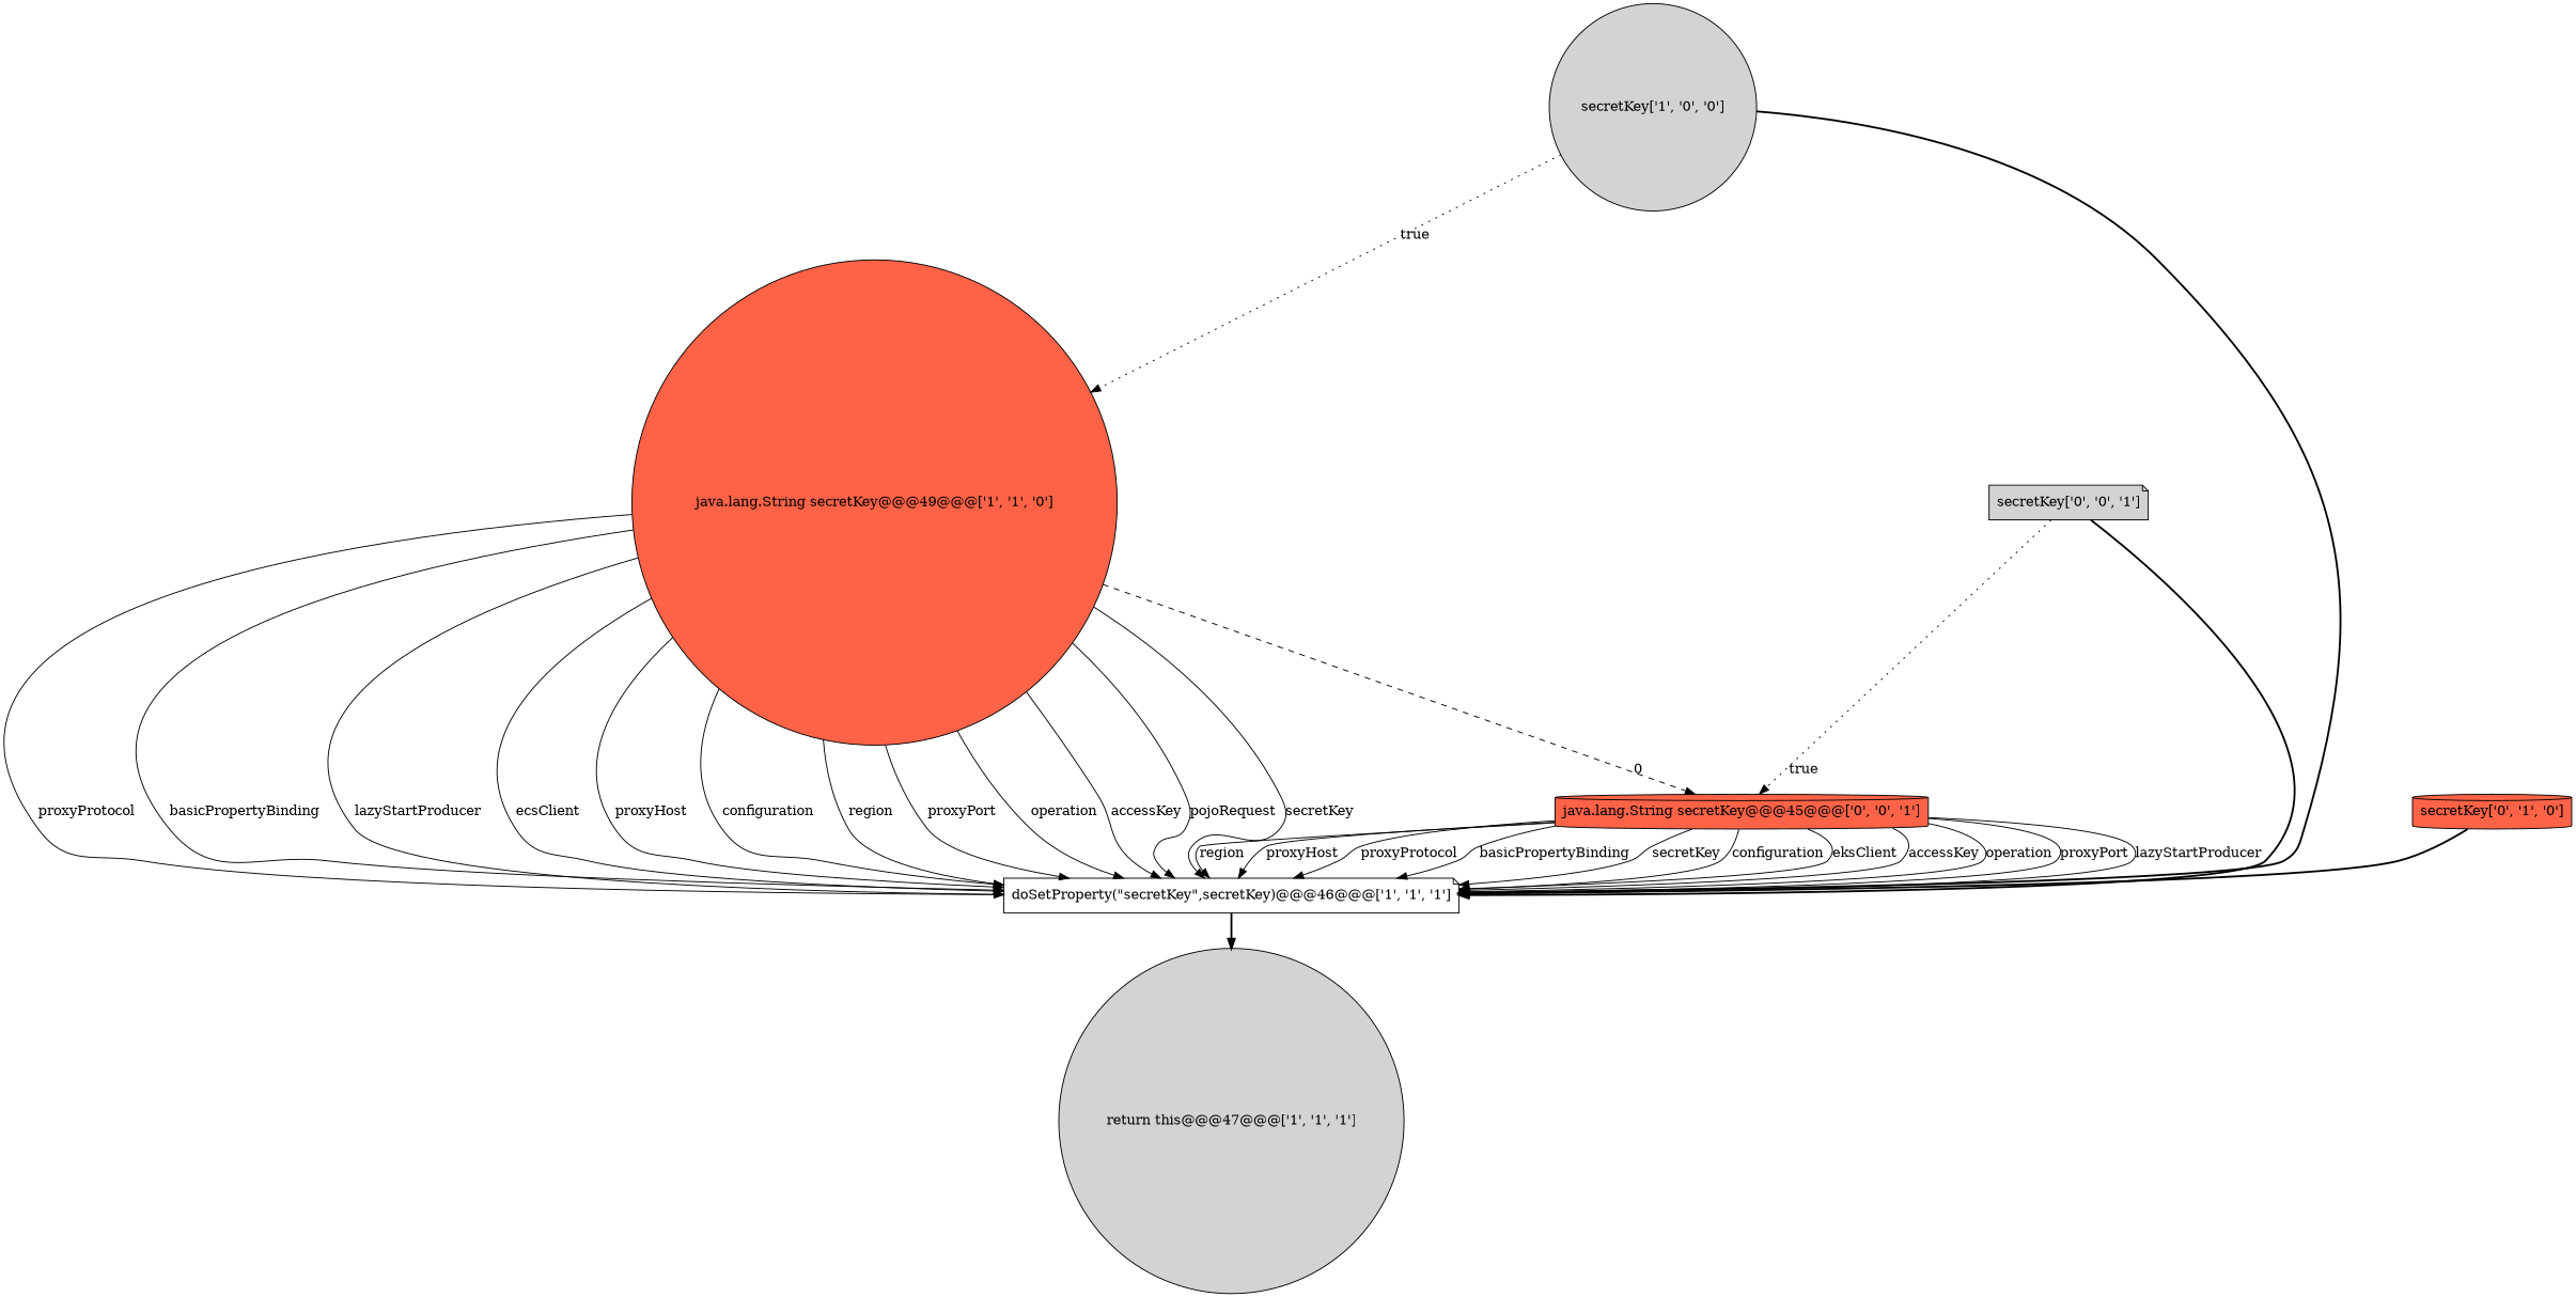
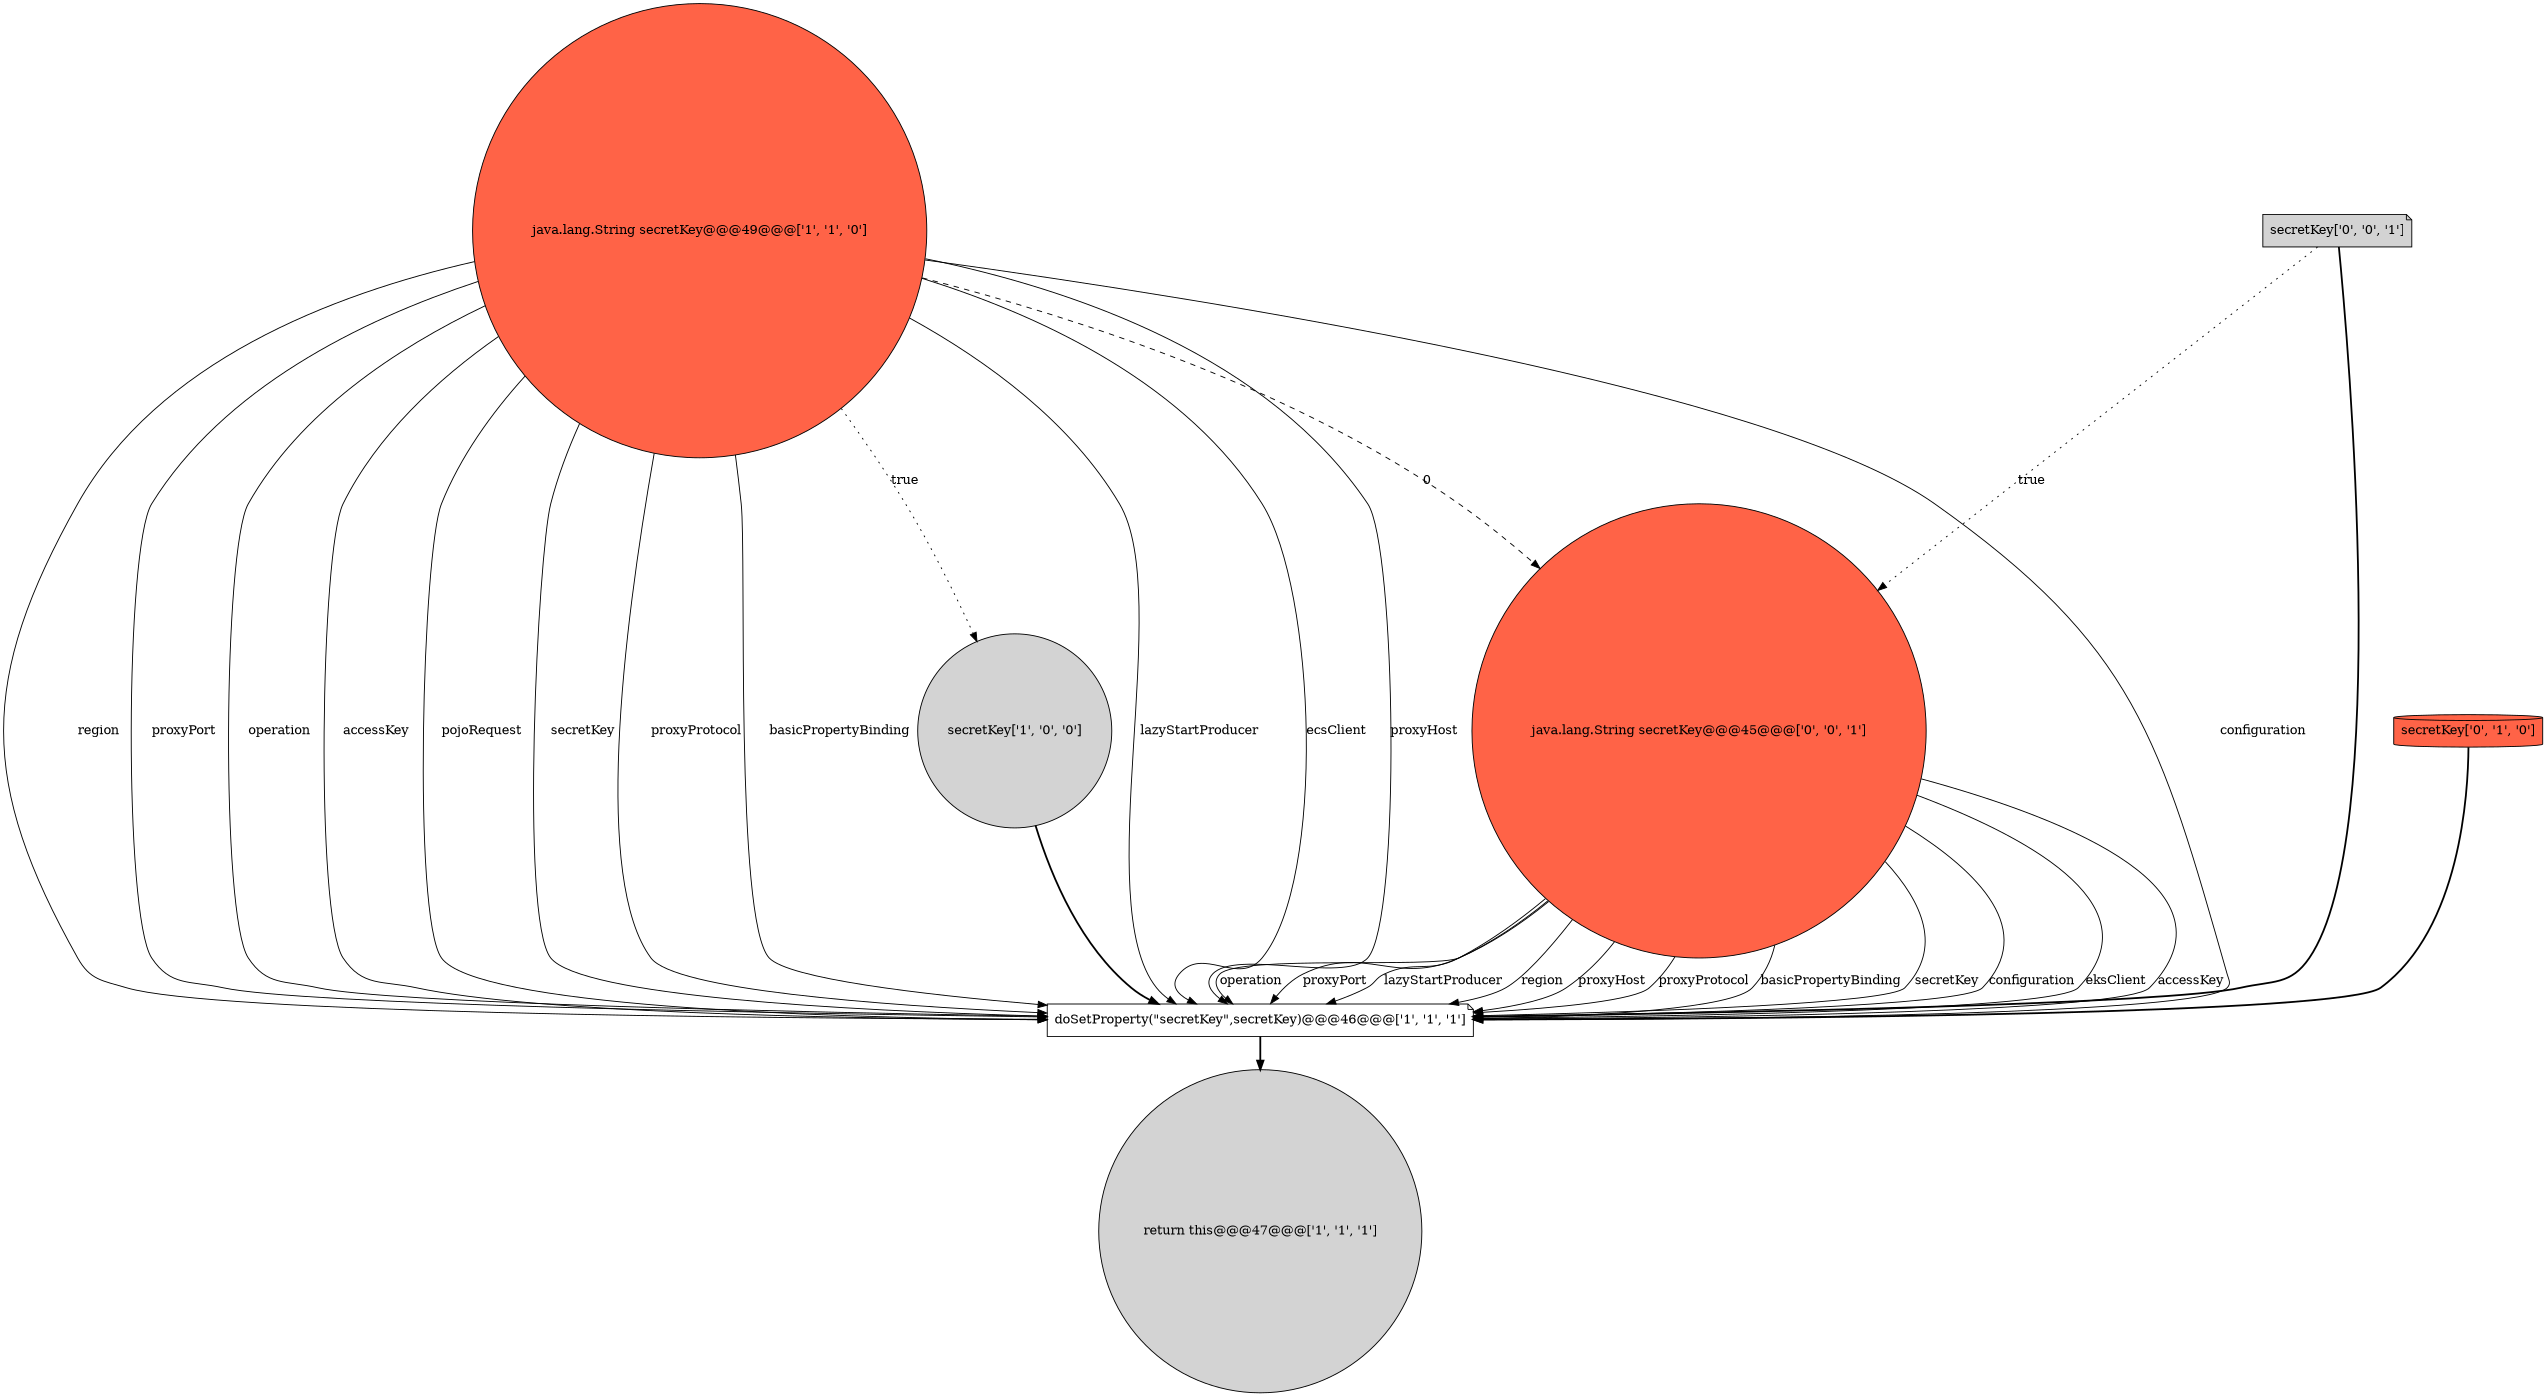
  digraph {
    node [fillcolor=lightgray shape=circle style=filled]
    edge [style=solid]
    n1 [fillcolor=white label="doSetProperty(\"secretKey\",secretKey)@@@46@@@['1', '1', '1']" shape=note]
    n2 [label="return this@@@47@@@['1', '1', '1']"]
    n3 [fillcolor=tomato label="java.lang.String secretKey@@@49@@@['1', '1', '0']"]
-   n4 [fillcolor=tomato label="java.lang.String secretKey@@@45@@@['0', '0', '1']" shape=cylinder]
+   n4 [fillcolor=tomato label="java.lang.String secretKey@@@45@@@['0', '0', '1']"]
    n5 [label="secretKey['0', '0', '1']" shape=note]
    n6 [label="secretKey['1', '0', '0']"]
    n7 [fillcolor=tomato label="secretKey['0', '1', '0']" shape=cylinder]
    n1 -> n2 [style=bold]
    n3 -> n1 [label=proxyProtocol]
    n3 -> n1 [label=basicPropertyBinding]
    n3 -> n1 [label=lazyStartProducer]
    n3 -> n1 [label=ecsClient]
    n3 -> n1 [label=proxyHost]
    n3 -> n1 [label=configuration]
    n3 -> n1 [label=region]
    n3 -> n1 [label=proxyPort]
    n3 -> n1 [label=operation]
    n3 -> n1 [label=accessKey]
    n3 -> n1 [label=pojoRequest]
    n3 -> n1 [label=secretKey]
    n3 -> n4 [label=0 style=dashed]
    n4 -> n1 [label=region]
    n4 -> n1 [label=proxyHost]
    n4 -> n1 [label=proxyProtocol]
    n4 -> n1 [label=basicPropertyBinding]
    n4 -> n1 [label=secretKey]
    n4 -> n1 [label=configuration]
    n4 -> n1 [label=eksClient]
    n4 -> n1 [label=accessKey]
    n4 -> n1 [label=operation]
    n4 -> n1 [label=proxyPort]
    n4 -> n1 [label=lazyStartProducer]
    n5 -> n1 [style=bold]
    n5 -> n4 [label=true style=dotted]
    n6 -> n1 [style=bold]
-   n6 -> n3 [label=true style=dotted]
+   n3 -> n6 [label=true style=dotted]
    n7 -> n1 [style=bold]
  }
